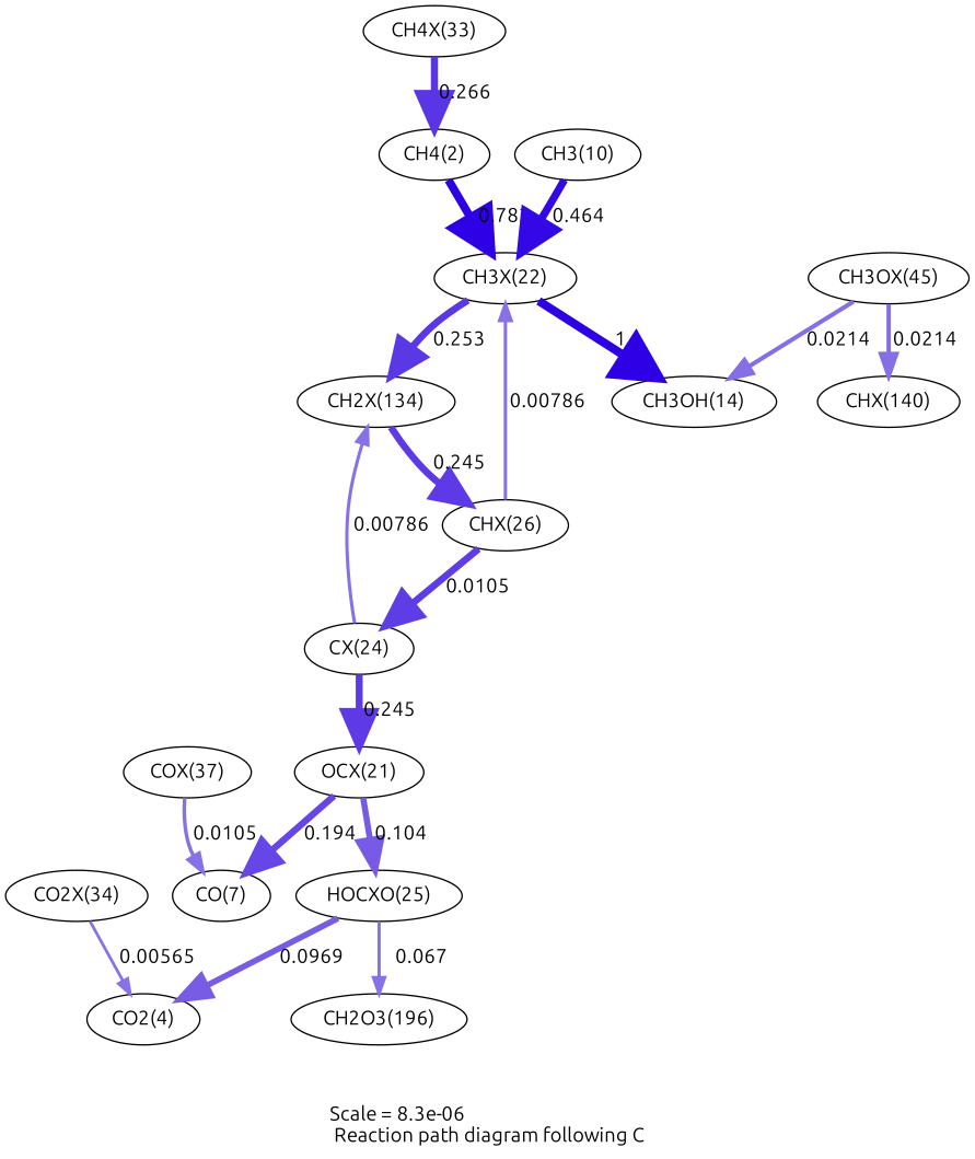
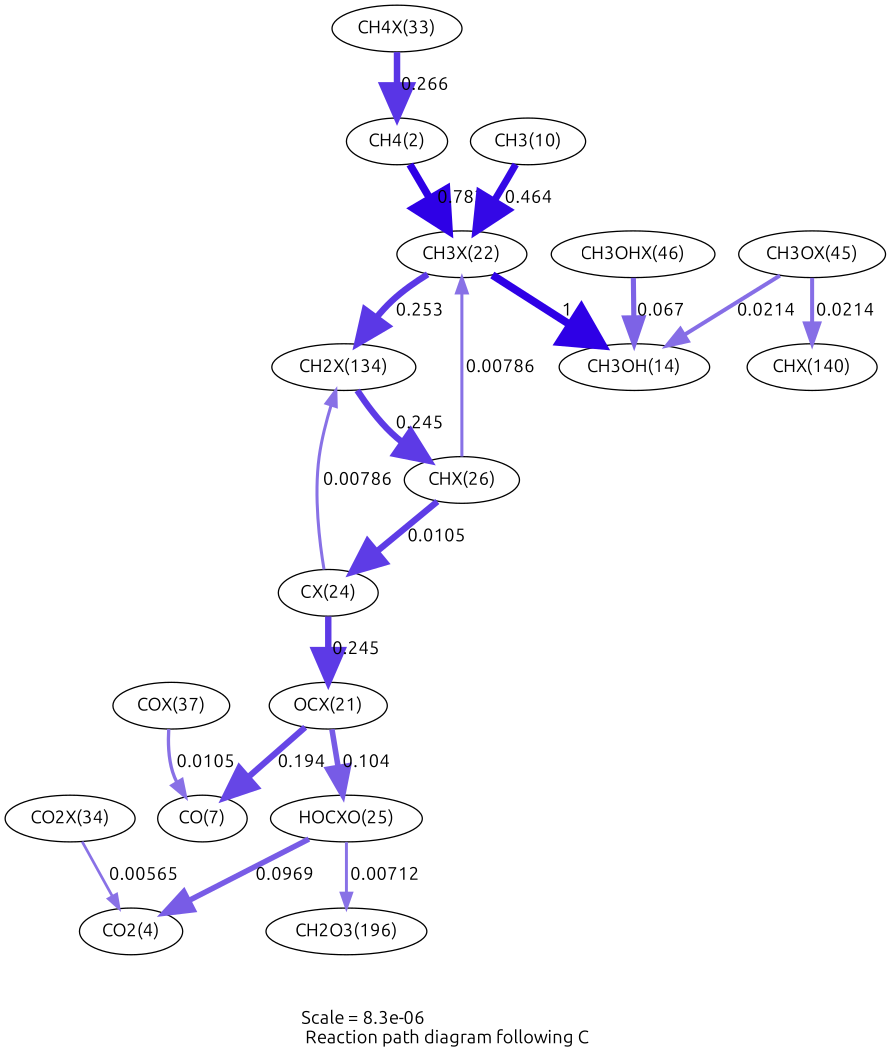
  digraph {
    fontname=Ubuntu
    label="Scale = 8.3e-06\l Reaction path diagram following C"
    node [fontname=Ubuntu]
    edge [arrowsize=2.47 color="0.7, 0.745, 0.9" fontname=Ubuntu penwidth=4.94]
    n1 [label="CH4X(33)"]
    n2 [label="CH4(2)"]
    n3 [label="CH3X(22)"]
    n4 [label="CH3OH(14)"]
    n5 [label="CH2X(134)"]
    n6 [label="CHX(26)"]
    n7 [label="CH3(10)"]
    n8 [label="CH3OX(45)"]
    n9 [label="CHX(140)"]
    n10 [label="CX(24)"]
    n11 [label="OCX(21)"]
+   n12 [label="CH3OHX(46)"]
    n13 [label="CO(7)"]
    n14 [label="HOCXO(25)"]
    n15 [label="CO2(4)"]
    n16 [label="CH2O3(196)"]
    n17 [label="COX(37)"]
    n18 [label="CO2X(34)"]
    n1 -> n2 [arrowsize=2.5 color="0.7, 0.766, 0.9" label=" 0.266" penwidth=5]
    n2 -> n3 [arrowsize=2.91 color="0.7, 1.28, 0.9" label=" 0.782" penwidth=5.81]
    n3 -> n4 [arrowsize=3 color="0.7, 1.5, 0.9" label=" 1" penwidth=6]
    n3 -> n5 [arrowsize=2.48 color="0.7, 0.753, 0.9" label=" 0.253" penwidth=4.96]
    n5 -> n6 [label=" 0.245"]
    n6 -> n3 [arrowsize=1.17 color="0.7, 0.508, 0.9" label=" 0.00786" penwidth=2.34]
    n6 -> n10 [arrowsize=2.46 color="0.7, 0.737, 0.9" label=" 0.0105" penwidth=4.91]
    n7 -> n3 [arrowsize=2.71 color="0.7, 0.964, 0.9" label=" 0.464" penwidth=5.42]
    n8 -> n4 [arrowsize=1.55 color="0.7, 0.521, 0.9" label=" 0.0214" penwidth=3.1]
    n8 -> n9 [arrowsize=1.55 color="0.7, 0.521, 0.9" label=" 0.0214" penwidth=3.1]
    n10 -> n5 [arrowsize=1.17 color="0.7, 0.508, 0.9" label=" 0.00786" penwidth=2.34]
    n10 -> n11 [label=" 0.245"]
    n11 -> n13 [arrowsize=2.38 color="0.7, 0.694, 0.9" label=" 0.194" penwidth=4.76]
    n11 -> n14 [arrowsize=2.15 color="0.7, 0.604, 0.9" label=" 0.104" penwidth=4.29]
+   n12 -> n4 [arrowsize=1.98 color="0.7, 0.567, 0.9" label=" 0.067" penwidth=3.96]
    n14 -> n15 [arrowsize=2.12 color="0.7, 0.597, 0.9" label=" 0.0969" penwidth=4.24]
-   n14 -> n16 [arrowsize=1.13 color="0.7, 0.507, 0.9" label=" 0.067" penwidth=2.27]
+   n14 -> n16 [arrowsize=1.13 color="0.7, 0.507, 0.9" label=" 0.00712" penwidth=2.27]
    n17 -> n13 [arrowsize=1.28 color="0.7, 0.511, 0.9" label=" 0.0105" penwidth=2.56]
    n18 -> n15 [arrowsize=1.05 color="0.7, 0.506, 0.9" label=" 0.00565" penwidth=2.09]
  }
